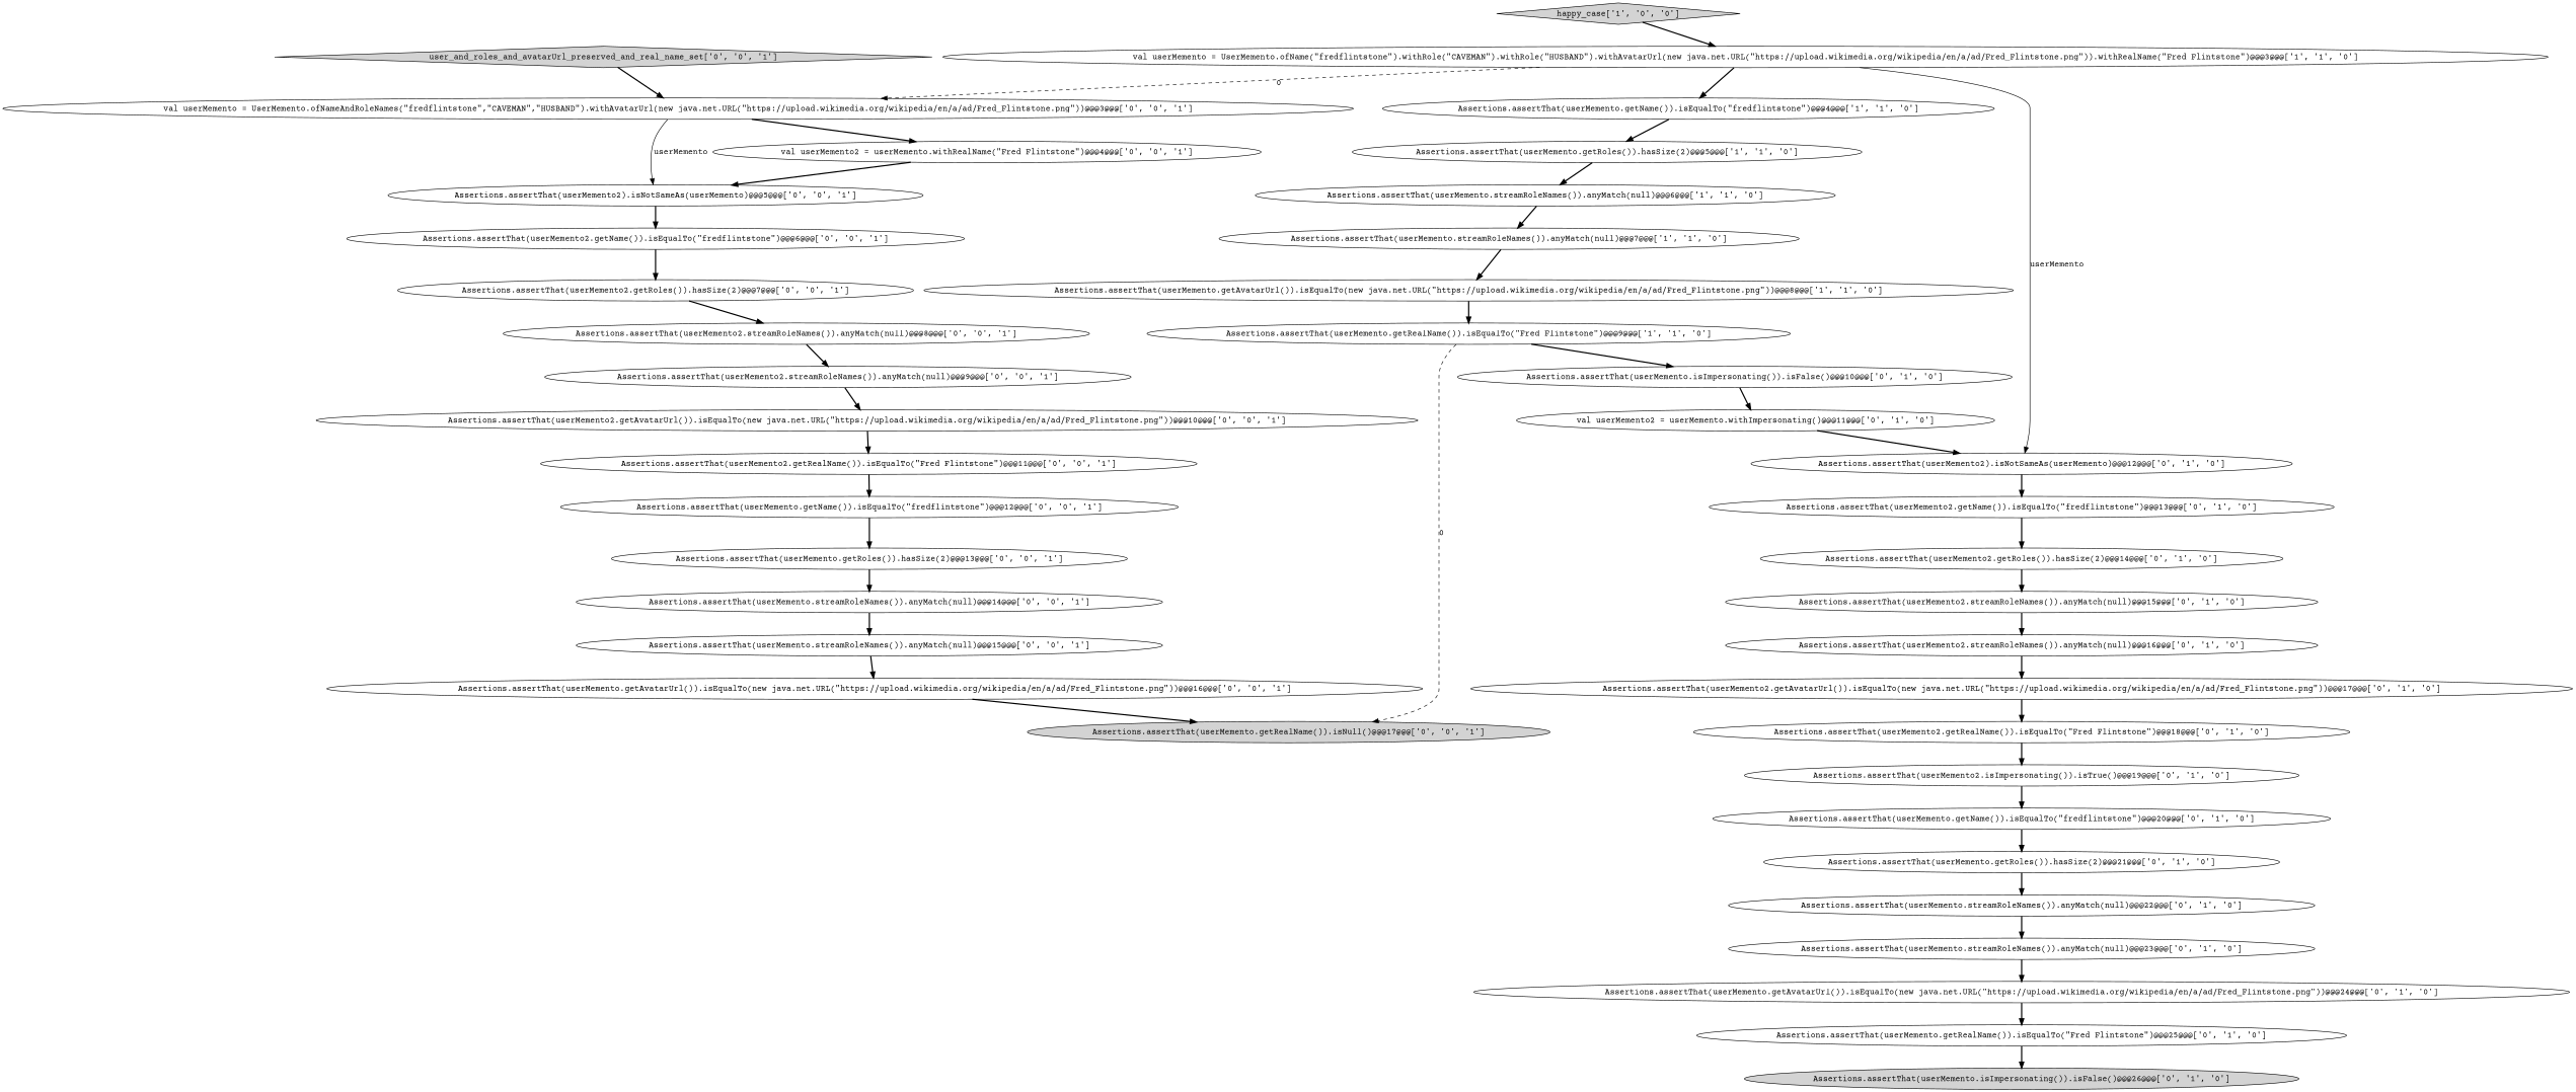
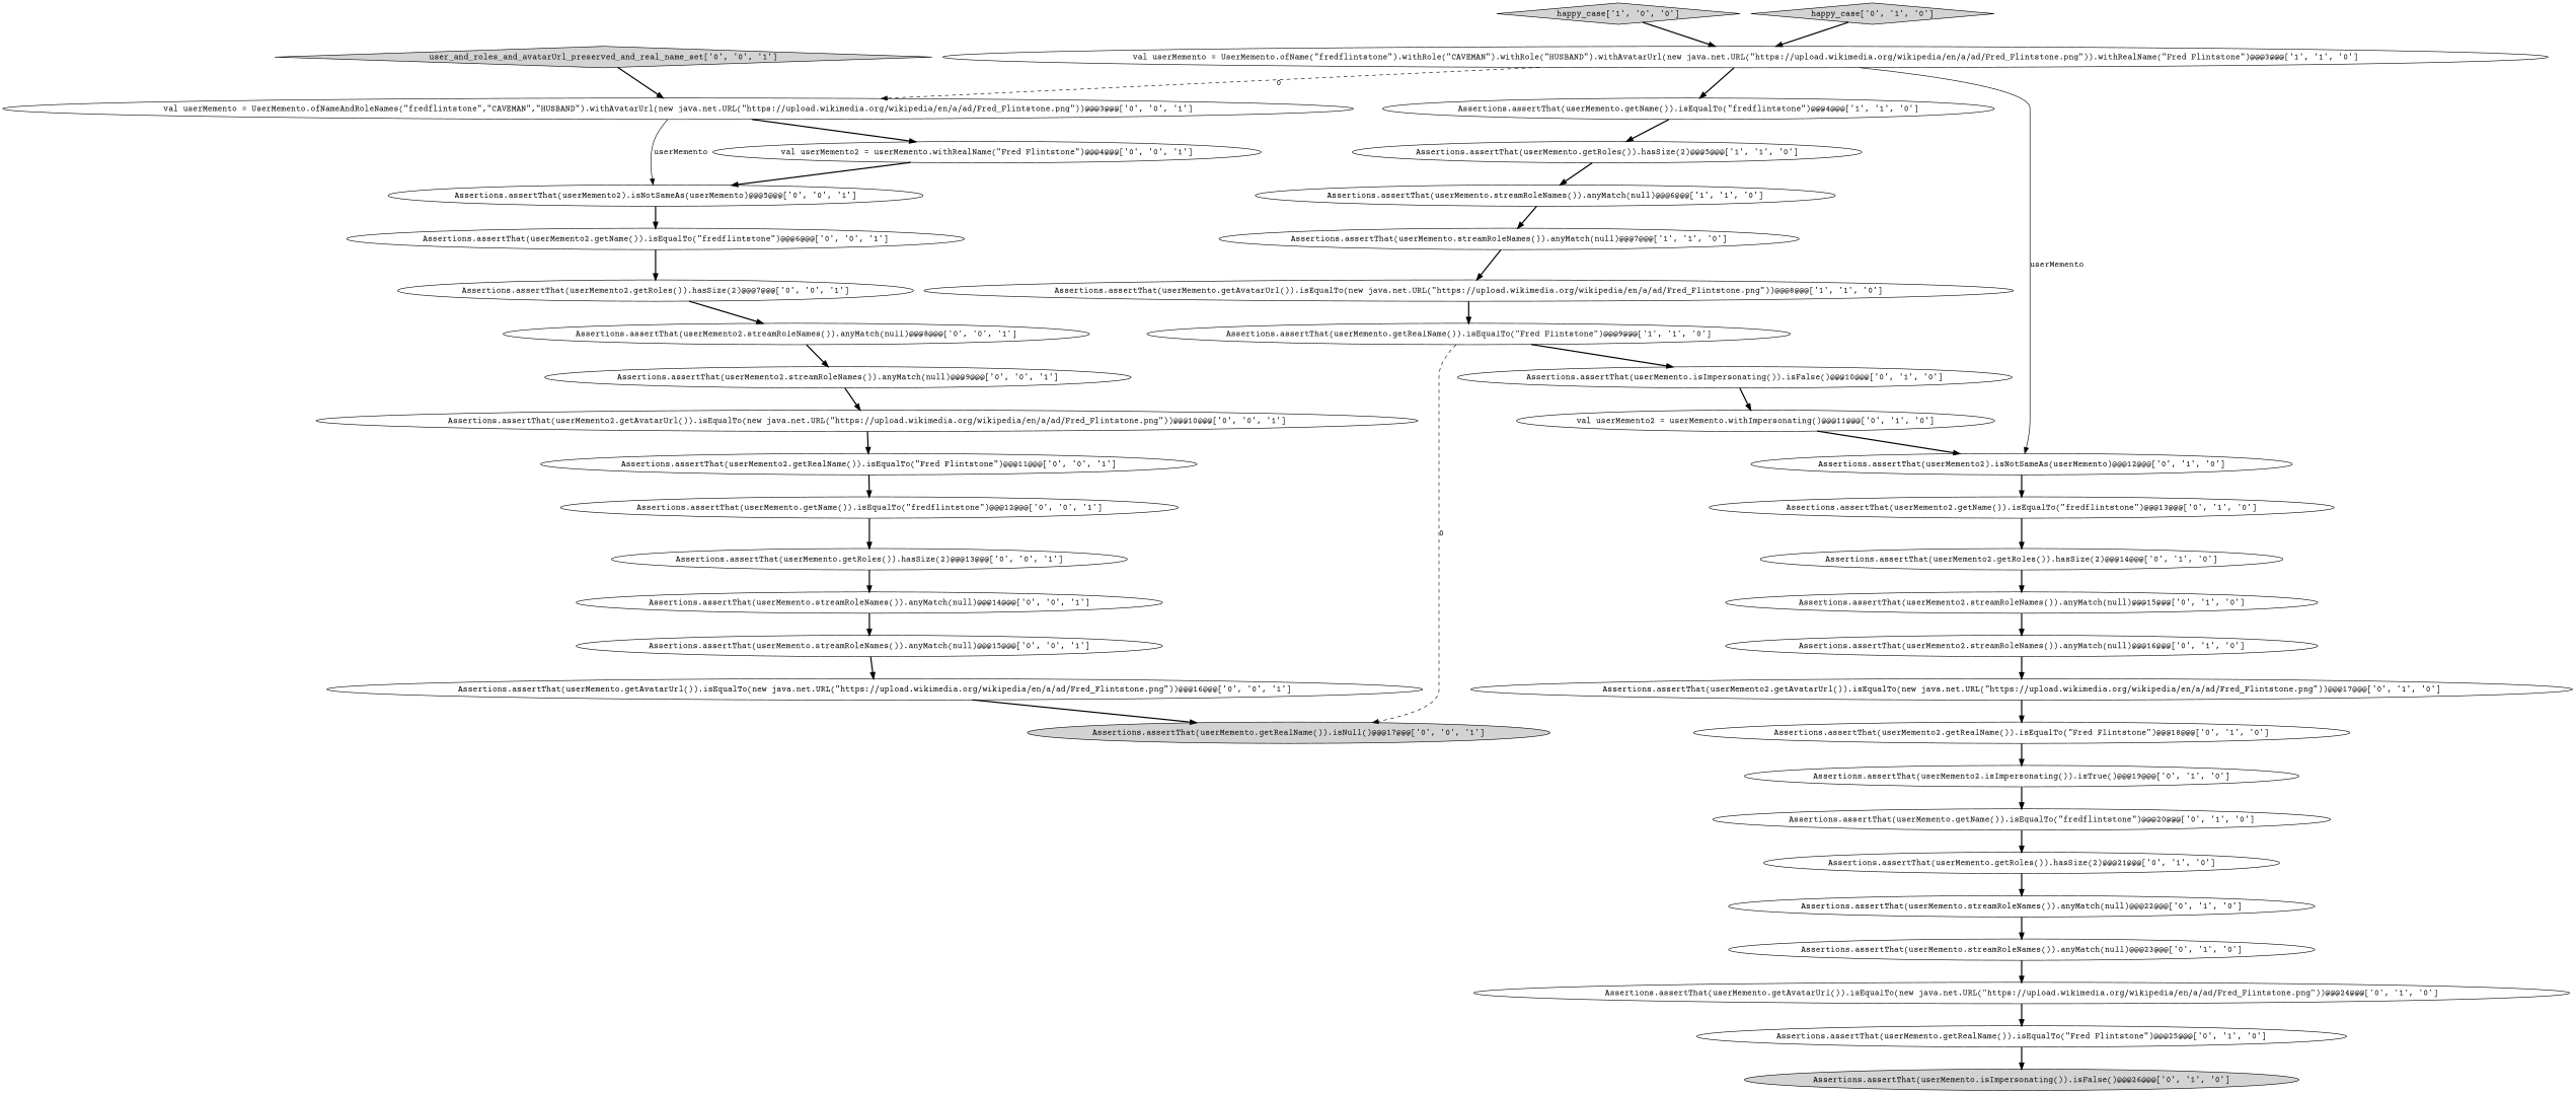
  digraph {
    fontname="Courier Prime"
    node [fillcolor=white shape=ellipse style=filled fontname="Courier Prime"]
    edge [style=bold fontname="Courier Prime"]
    n1 [label="Assertions.assertThat(userMemento.streamRoleNames()).anyMatch(null)@@@14@@@['0', '0', '1']"]
    n2 [label="Assertions.assertThat(userMemento.streamRoleNames()).anyMatch(null)@@@15@@@['0', '0', '1']"]
    n3 [label="Assertions.assertThat(userMemento2.getAvatarUrl()).isEqualTo(new java.net.URL(\"https://upload.wikimedia.org/wikipedia/en/a/ad/Fred_Flintstone.png\"))@@@17@@@['0', '1', '0']"]
    n4 [label="Assertions.assertThat(userMemento2.getRealName()).isEqualTo(\"Fred Flintstone\")@@@18@@@['0', '1', '0']"]
    n5 [label="val userMemento = UserMemento.ofName(\"fredflintstone\").withRole(\"CAVEMAN\").withRole(\"HUSBAND\").withAvatarUrl(new java.net.URL(\"https://upload.wikimedia.org/wikipedia/en/a/ad/Fred_Flintstone.png\")).withRealName(\"Fred Flintstone\")@@@3@@@['1', '1', '0']"]
    n6 [label="val userMemento = UserMemento.ofNameAndRoleNames(\"fredflintstone\",\"CAVEMAN\",\"HUSBAND\").withAvatarUrl(new java.net.URL(\"https://upload.wikimedia.org/wikipedia/en/a/ad/Fred_Flintstone.png\"))@@@3@@@['0', '0', '1']"]
    n7 [label="Assertions.assertThat(userMemento.getName()).isEqualTo(\"fredflintstone\")@@@4@@@['1', '1', '0']"]
    n8 [label="Assertions.assertThat(userMemento2).isNotSameAs(userMemento)@@@12@@@['0', '1', '0']"]
    n9 [label="Assertions.assertThat(userMemento2.streamRoleNames()).anyMatch(null)@@@16@@@['0', '1', '0']"]
    n10 [label="Assertions.assertThat(userMemento.getRoles()).hasSize(2)@@@21@@@['0', '1', '0']"]
    n11 [label="Assertions.assertThat(userMemento.streamRoleNames()).anyMatch(null)@@@22@@@['0', '1', '0']"]
    n12 [label="Assertions.assertThat(userMemento.getName()).isEqualTo(\"fredflintstone\")@@@20@@@['0', '1', '0']"]
    n13 [fillcolor=lightgray label="happy_case['1', '0', '0']" shape=diamond]
    n14 [label="Assertions.assertThat(userMemento.streamRoleNames()).anyMatch(null)@@@7@@@['1', '1', '0']"]
    n15 [label="Assertions.assertThat(userMemento.getAvatarUrl()).isEqualTo(new java.net.URL(\"https://upload.wikimedia.org/wikipedia/en/a/ad/Fred_Flintstone.png\"))@@@8@@@['1', '1', '0']"]
    n16 [label="Assertions.assertThat(userMemento2.isImpersonating()).isTrue()@@@19@@@['0', '1', '0']"]
    n17 [label="Assertions.assertThat(userMemento2.getRoles()).hasSize(2)@@@14@@@['0', '1', '0']"]
    n18 [label="Assertions.assertThat(userMemento2.streamRoleNames()).anyMatch(null)@@@15@@@['0', '1', '0']"]
    n19 [label="Assertions.assertThat(userMemento.getAvatarUrl()).isEqualTo(new java.net.URL(\"https://upload.wikimedia.org/wikipedia/en/a/ad/Fred_Flintstone.png\"))@@@24@@@['0', '1', '0']"]
    n20 [label="Assertions.assertThat(userMemento.getRealName()).isEqualTo(\"Fred Flintstone\")@@@25@@@['0', '1', '0']"]
    n21 [fillcolor=lightgray label="Assertions.assertThat(userMemento.isImpersonating()).isFalse()@@@26@@@['0', '1', '0']"]
    n22 [label="Assertions.assertThat(userMemento2.getName()).isEqualTo(\"fredflintstone\")@@@6@@@['0', '0', '1']"]
    n23 [label="Assertions.assertThat(userMemento2.getRoles()).hasSize(2)@@@7@@@['0', '0', '1']"]
    n24 [label="Assertions.assertThat(userMemento2.streamRoleNames()).anyMatch(null)@@@8@@@['0', '0', '1']"]
    n25 [label="Assertions.assertThat(userMemento2.streamRoleNames()).anyMatch(null)@@@9@@@['0', '0', '1']"]
    n26 [fillcolor=lightgray label="user_and_roles_and_avatarUrl_preserved_and_real_name_set['0', '0', '1']" shape=diamond]
    n27 [label="val userMemento2 = userMemento.withImpersonating()@@@11@@@['0', '1', '0']"]
    n28 [label="Assertions.assertThat(userMemento2.getName()).isEqualTo(\"fredflintstone\")@@@13@@@['0', '1', '0']"]
    n29 [label="Assertions.assertThat(userMemento.streamRoleNames()).anyMatch(null)@@@23@@@['0', '1', '0']"]
    n30 [label="val userMemento2 = userMemento.withRealName(\"Fred Flintstone\")@@@4@@@['0', '0', '1']"]
    n31 [label="Assertions.assertThat(userMemento2).isNotSameAs(userMemento)@@@5@@@['0', '0', '1']"]
    n32 [label="Assertions.assertThat(userMemento.isImpersonating()).isFalse()@@@10@@@['0', '1', '0']"]
    n33 [label="Assertions.assertThat(userMemento.getRoles()).hasSize(2)@@@5@@@['1', '1', '0']"]
    n34 [label="Assertions.assertThat(userMemento.streamRoleNames()).anyMatch(null)@@@6@@@['1', '1', '0']"]
    n35 [fillcolor=lightgray label="Assertions.assertThat(userMemento.getRealName()).isNull()@@@17@@@['0', '0', '1']"]
+   n36 [fillcolor=lightgray label="happy_case['0', '1', '0']" shape=diamond]
    n37 [label="Assertions.assertThat(userMemento.getName()).isEqualTo(\"fredflintstone\")@@@12@@@['0', '0', '1']"]
    n38 [label="Assertions.assertThat(userMemento.getRoles()).hasSize(2)@@@13@@@['0', '0', '1']"]
    n39 [label="Assertions.assertThat(userMemento2.getAvatarUrl()).isEqualTo(new java.net.URL(\"https://upload.wikimedia.org/wikipedia/en/a/ad/Fred_Flintstone.png\"))@@@10@@@['0', '0', '1']"]
    n40 [label="Assertions.assertThat(userMemento2.getRealName()).isEqualTo(\"Fred Flintstone\")@@@11@@@['0', '0', '1']"]
    n41 [label="Assertions.assertThat(userMemento.getAvatarUrl()).isEqualTo(new java.net.URL(\"https://upload.wikimedia.org/wikipedia/en/a/ad/Fred_Flintstone.png\"))@@@16@@@['0', '0', '1']"]
    n42 [label="Assertions.assertThat(userMemento.getRealName()).isEqualTo(\"Fred Flintstone\")@@@9@@@['1', '1', '0']"]
    n1 -> n2
    n2 -> n41
    n3 -> n4
    n4 -> n16
    n5 -> n6 [label=0 style=dashed]
    n5 -> n7
    n5 -> n8 [label=userMemento style=solid]
    n6 -> n30
    n6 -> n31 [label=userMemento style=solid]
    n7 -> n33
    n8 -> n28
    n9 -> n3
    n10 -> n11
    n11 -> n29
    n12 -> n10
    n13 -> n5
    n14 -> n15
    n15 -> n42
    n16 -> n12
    n17 -> n18
    n18 -> n9
    n19 -> n20
    n20 -> n21
    n22 -> n23
    n23 -> n24
    n24 -> n25
    n25 -> n39
    n26 -> n6
    n27 -> n8
    n28 -> n17
    n29 -> n19
    n30 -> n31
    n31 -> n22
    n32 -> n27
    n33 -> n34
    n34 -> n14
+   n36 -> n5
    n37 -> n38
    n38 -> n1
    n39 -> n40
    n40 -> n37
    n41 -> n35
    n42 -> n32
    n42 -> n35 [label=0 style=dashed]
  }
